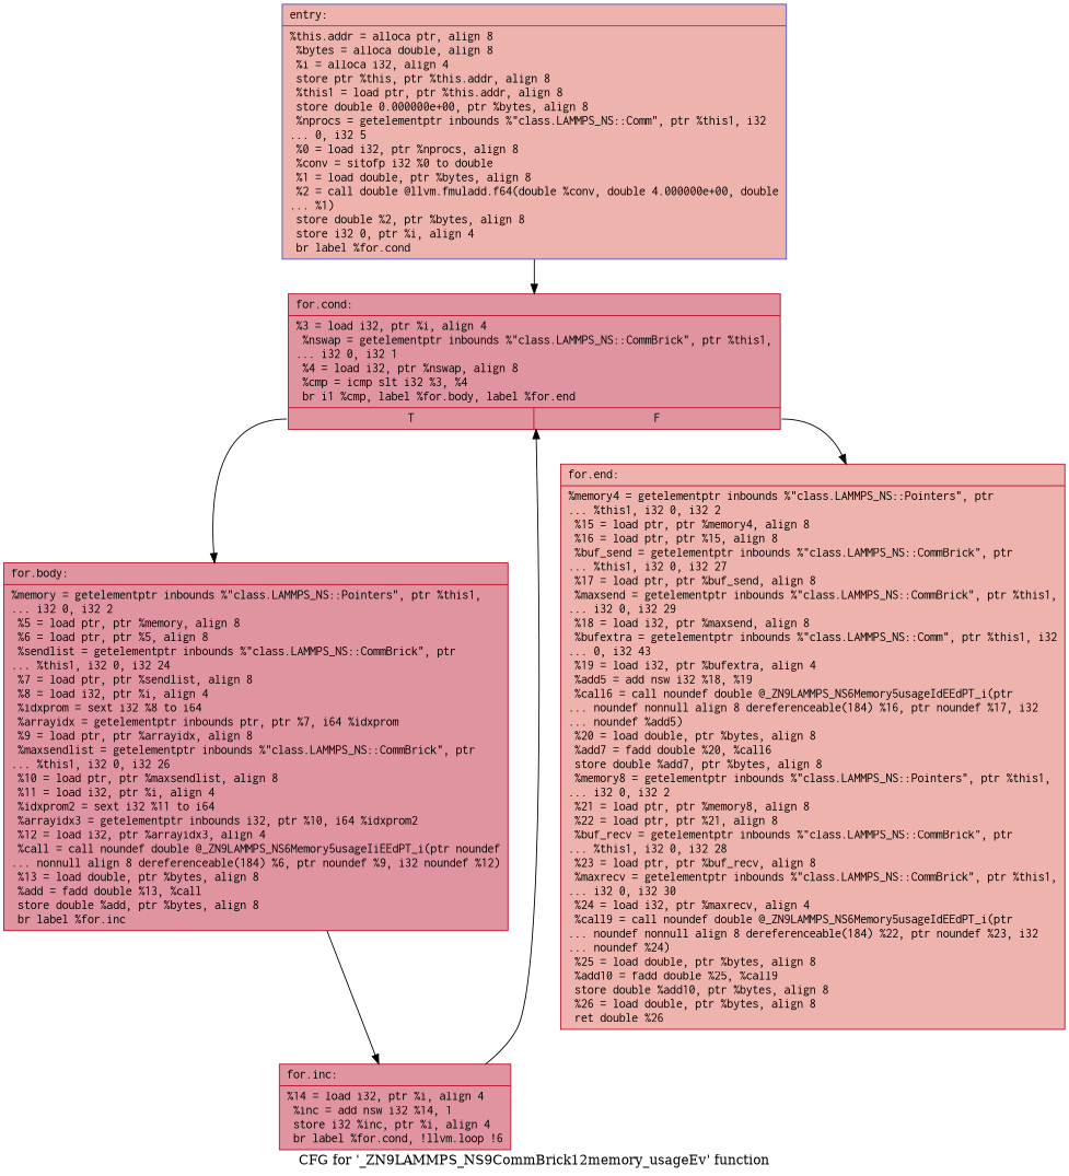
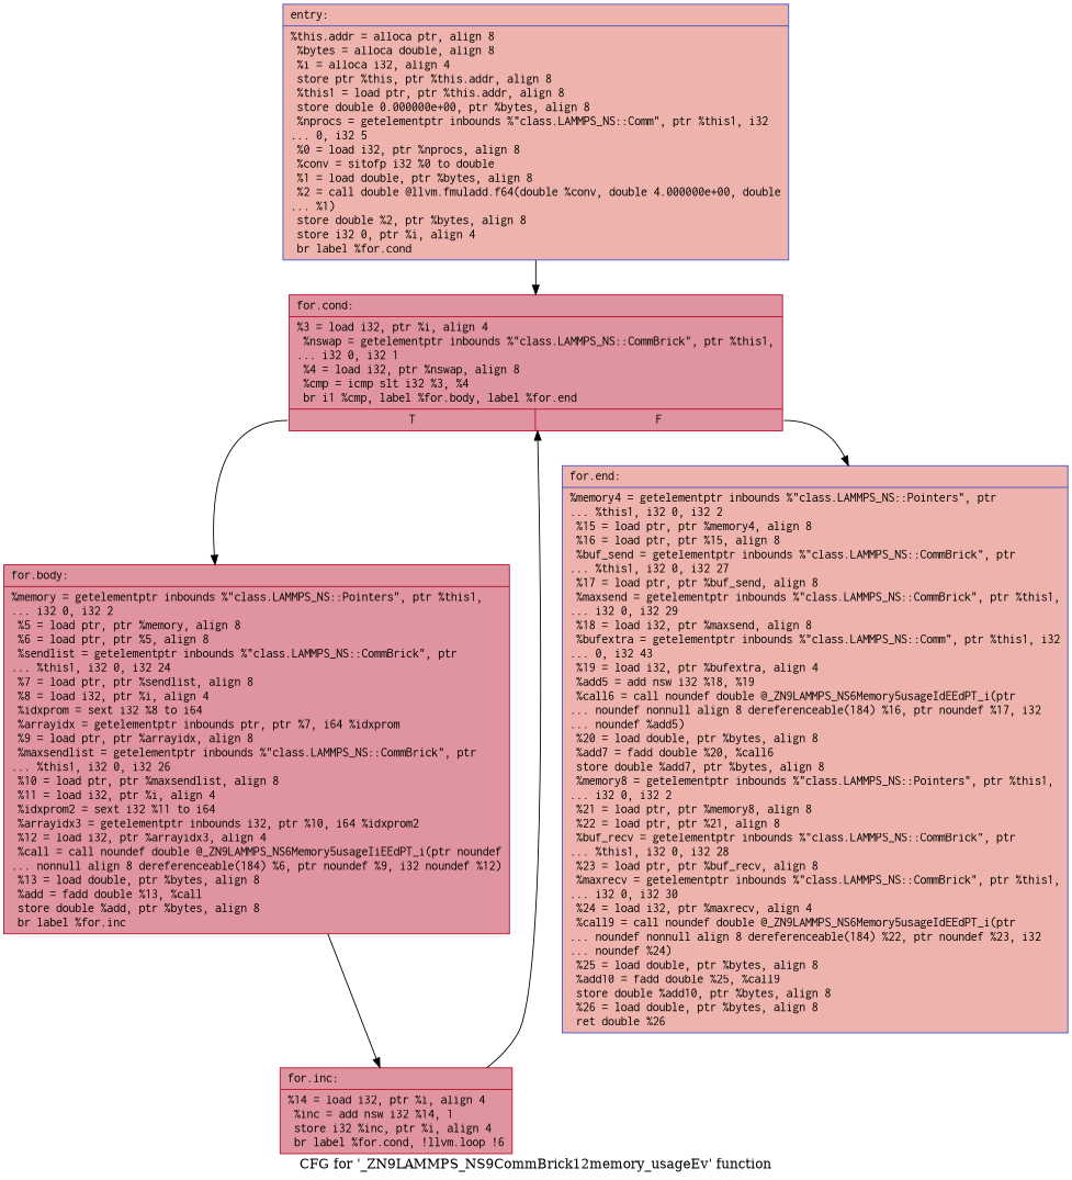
  digraph {
    label="CFG for '_ZN9LAMMPS_NS9CommBrick12memory_usageEv' function"
    node [color="#b70d28ff" fillcolor="#b70d2870" fontname=Courier shape=record style=filled]
    n1 [color="#3d50c3ff" fillcolor="#d6524470" label="{entry:\l|  %this.addr = alloca ptr, align 8\l  %bytes = alloca double, align 8\l  %i = alloca i32, align 4\l  store ptr %this, ptr %this.addr, align 8\l  %this1 = load ptr, ptr %this.addr, align 8\l  store double 0.000000e+00, ptr %bytes, align 8\l  %nprocs = getelementptr inbounds %\"class.LAMMPS_NS::Comm\", ptr %this1, i32\l... 0, i32 5\l  %0 = load i32, ptr %nprocs, align 8\l  %conv = sitofp i32 %0 to double\l  %1 = load double, ptr %bytes, align 8\l  %2 = call double @llvm.fmuladd.f64(double %conv, double 4.000000e+00, double\l... %1)\l  store double %2, ptr %bytes, align 8\l  store i32 0, ptr %i, align 4\l  br label %for.cond\l}"]
    n2 [label="{for.cond:\l|  %3 = load i32, ptr %i, align 4\l  %nswap = getelementptr inbounds %\"class.LAMMPS_NS::CommBrick\", ptr %this1,\l... i32 0, i32 1\l  %4 = load i32, ptr %nswap, align 8\l  %cmp = icmp slt i32 %3, %4\l  br i1 %cmp, label %for.body, label %for.end\l|{<s0>T|<s1>F}}"]
    n3 [label="{for.body:\l|  %memory = getelementptr inbounds %\"class.LAMMPS_NS::Pointers\", ptr %this1,\l... i32 0, i32 2\l  %5 = load ptr, ptr %memory, align 8\l  %6 = load ptr, ptr %5, align 8\l  %sendlist = getelementptr inbounds %\"class.LAMMPS_NS::CommBrick\", ptr\l... %this1, i32 0, i32 24\l  %7 = load ptr, ptr %sendlist, align 8\l  %8 = load i32, ptr %i, align 4\l  %idxprom = sext i32 %8 to i64\l  %arrayidx = getelementptr inbounds ptr, ptr %7, i64 %idxprom\l  %9 = load ptr, ptr %arrayidx, align 8\l  %maxsendlist = getelementptr inbounds %\"class.LAMMPS_NS::CommBrick\", ptr\l... %this1, i32 0, i32 26\l  %10 = load ptr, ptr %maxsendlist, align 8\l  %11 = load i32, ptr %i, align 4\l  %idxprom2 = sext i32 %11 to i64\l  %arrayidx3 = getelementptr inbounds i32, ptr %10, i64 %idxprom2\l  %12 = load i32, ptr %arrayidx3, align 4\l  %call = call noundef double @_ZN9LAMMPS_NS6Memory5usageIiEEdPT_i(ptr noundef\l... nonnull align 8 dereferenceable(184) %6, ptr noundef %9, i32 noundef %12)\l  %13 = load double, ptr %bytes, align 8\l  %add = fadd double %13, %call\l  store double %add, ptr %bytes, align 8\l  br label %for.inc\l}"]
-   n4 [fillcolor="#d6524470" label="{for.end:\l|  %memory4 = getelementptr inbounds %\"class.LAMMPS_NS::Pointers\", ptr\l... %this1, i32 0, i32 2\l  %15 = load ptr, ptr %memory4, align 8\l  %16 = load ptr, ptr %15, align 8\l  %buf_send = getelementptr inbounds %\"class.LAMMPS_NS::CommBrick\", ptr\l... %this1, i32 0, i32 27\l  %17 = load ptr, ptr %buf_send, align 8\l  %maxsend = getelementptr inbounds %\"class.LAMMPS_NS::CommBrick\", ptr %this1,\l... i32 0, i32 29\l  %18 = load i32, ptr %maxsend, align 8\l  %bufextra = getelementptr inbounds %\"class.LAMMPS_NS::Comm\", ptr %this1, i32\l... 0, i32 43\l  %19 = load i32, ptr %bufextra, align 4\l  %add5 = add nsw i32 %18, %19\l  %call6 = call noundef double @_ZN9LAMMPS_NS6Memory5usageIdEEdPT_i(ptr\l... noundef nonnull align 8 dereferenceable(184) %16, ptr noundef %17, i32\l... noundef %add5)\l  %20 = load double, ptr %bytes, align 8\l  %add7 = fadd double %20, %call6\l  store double %add7, ptr %bytes, align 8\l  %memory8 = getelementptr inbounds %\"class.LAMMPS_NS::Pointers\", ptr %this1,\l... i32 0, i32 2\l  %21 = load ptr, ptr %memory8, align 8\l  %22 = load ptr, ptr %21, align 8\l  %buf_recv = getelementptr inbounds %\"class.LAMMPS_NS::CommBrick\", ptr\l... %this1, i32 0, i32 28\l  %23 = load ptr, ptr %buf_recv, align 8\l  %maxrecv = getelementptr inbounds %\"class.LAMMPS_NS::CommBrick\", ptr %this1,\l... i32 0, i32 30\l  %24 = load i32, ptr %maxrecv, align 4\l  %call9 = call noundef double @_ZN9LAMMPS_NS6Memory5usageIdEEdPT_i(ptr\l... noundef nonnull align 8 dereferenceable(184) %22, ptr noundef %23, i32\l... noundef %24)\l  %25 = load double, ptr %bytes, align 8\l  %add10 = fadd double %25, %call9\l  store double %add10, ptr %bytes, align 8\l  %26 = load double, ptr %bytes, align 8\l  ret double %26\l}"]
+   n4 [color="#3d50c3ff" fillcolor="#d6524470" label="{for.end:\l|  %memory4 = getelementptr inbounds %\"class.LAMMPS_NS::Pointers\", ptr\l... %this1, i32 0, i32 2\l  %15 = load ptr, ptr %memory4, align 8\l  %16 = load ptr, ptr %15, align 8\l  %buf_send = getelementptr inbounds %\"class.LAMMPS_NS::CommBrick\", ptr\l... %this1, i32 0, i32 27\l  %17 = load ptr, ptr %buf_send, align 8\l  %maxsend = getelementptr inbounds %\"class.LAMMPS_NS::CommBrick\", ptr %this1,\l... i32 0, i32 29\l  %18 = load i32, ptr %maxsend, align 8\l  %bufextra = getelementptr inbounds %\"class.LAMMPS_NS::Comm\", ptr %this1, i32\l... 0, i32 43\l  %19 = load i32, ptr %bufextra, align 4\l  %add5 = add nsw i32 %18, %19\l  %call6 = call noundef double @_ZN9LAMMPS_NS6Memory5usageIdEEdPT_i(ptr\l... noundef nonnull align 8 dereferenceable(184) %16, ptr noundef %17, i32\l... noundef %add5)\l  %20 = load double, ptr %bytes, align 8\l  %add7 = fadd double %20, %call6\l  store double %add7, ptr %bytes, align 8\l  %memory8 = getelementptr inbounds %\"class.LAMMPS_NS::Pointers\", ptr %this1,\l... i32 0, i32 2\l  %21 = load ptr, ptr %memory8, align 8\l  %22 = load ptr, ptr %21, align 8\l  %buf_recv = getelementptr inbounds %\"class.LAMMPS_NS::CommBrick\", ptr\l... %this1, i32 0, i32 28\l  %23 = load ptr, ptr %buf_recv, align 8\l  %maxrecv = getelementptr inbounds %\"class.LAMMPS_NS::CommBrick\", ptr %this1,\l... i32 0, i32 30\l  %24 = load i32, ptr %maxrecv, align 4\l  %call9 = call noundef double @_ZN9LAMMPS_NS6Memory5usageIdEEdPT_i(ptr\l... noundef nonnull align 8 dereferenceable(184) %22, ptr noundef %23, i32\l... noundef %24)\l  %25 = load double, ptr %bytes, align 8\l  %add10 = fadd double %25, %call9\l  store double %add10, ptr %bytes, align 8\l  %26 = load double, ptr %bytes, align 8\l  ret double %26\l}"]
    n5 [label="{for.inc:\l|  %14 = load i32, ptr %i, align 4\l  %inc = add nsw i32 %14, 1\l  store i32 %inc, ptr %i, align 4\l  br label %for.cond, !llvm.loop !6\l}"]
    n1 -> n2
    n2 -> n3 [tailport=s0]
    n2 -> n4 [tailport=s1]
    n3 -> n5
    n5 -> n2
  }
